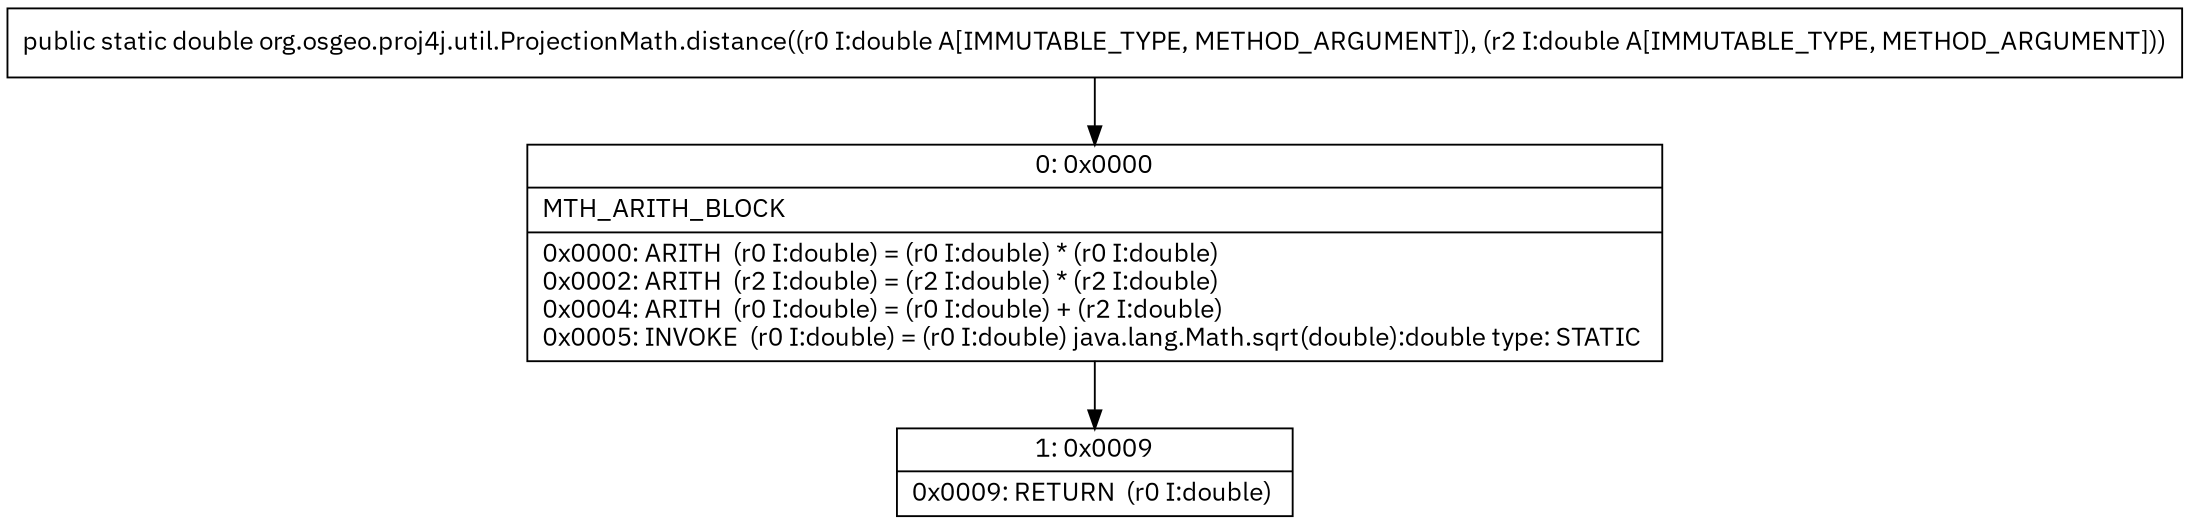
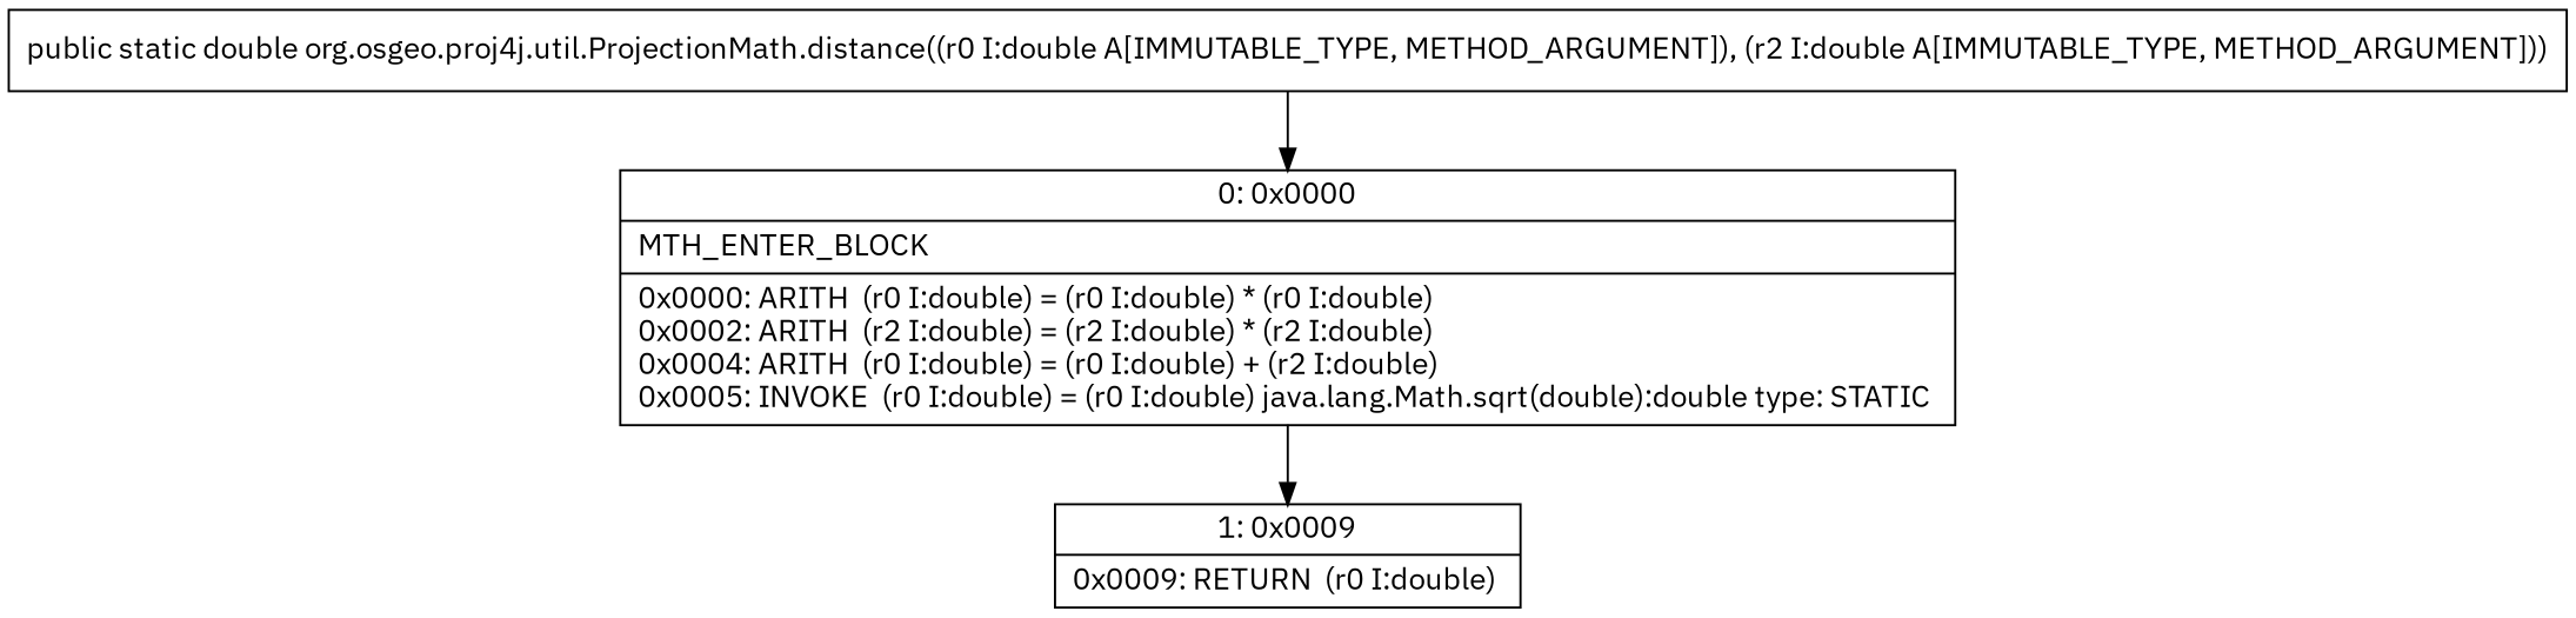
  digraph {
    fontname="IBM Plex Sans"
    node [shape=record fontname="IBM Plex Sans"]
    edge [fontname="IBM Plex Sans"]
-   n1 [label="{0\:\ 0x0000|MTH_ARITH_BLOCK\l|0x0000: ARITH  (r0 I:double) = (r0 I:double) * (r0 I:double) \l0x0002: ARITH  (r2 I:double) = (r2 I:double) * (r2 I:double) \l0x0004: ARITH  (r0 I:double) = (r0 I:double) + (r2 I:double) \l0x0005: INVOKE  (r0 I:double) = (r0 I:double) java.lang.Math.sqrt(double):double type: STATIC \l}"]
+   n1 [label="{0\:\ 0x0000|MTH_ENTER_BLOCK\l|0x0000: ARITH  (r0 I:double) = (r0 I:double) * (r0 I:double) \l0x0002: ARITH  (r2 I:double) = (r2 I:double) * (r2 I:double) \l0x0004: ARITH  (r0 I:double) = (r0 I:double) + (r2 I:double) \l0x0005: INVOKE  (r0 I:double) = (r0 I:double) java.lang.Math.sqrt(double):double type: STATIC \l}"]
    n2 [label="{1\:\ 0x0009|0x0009: RETURN  (r0 I:double) \l}"]
    n3 [label="{public static double org.osgeo.proj4j.util.ProjectionMath.distance((r0 I:double A[IMMUTABLE_TYPE, METHOD_ARGUMENT]), (r2 I:double A[IMMUTABLE_TYPE, METHOD_ARGUMENT])) }"]
    n1 -> n2
    n3 -> n1
  }
